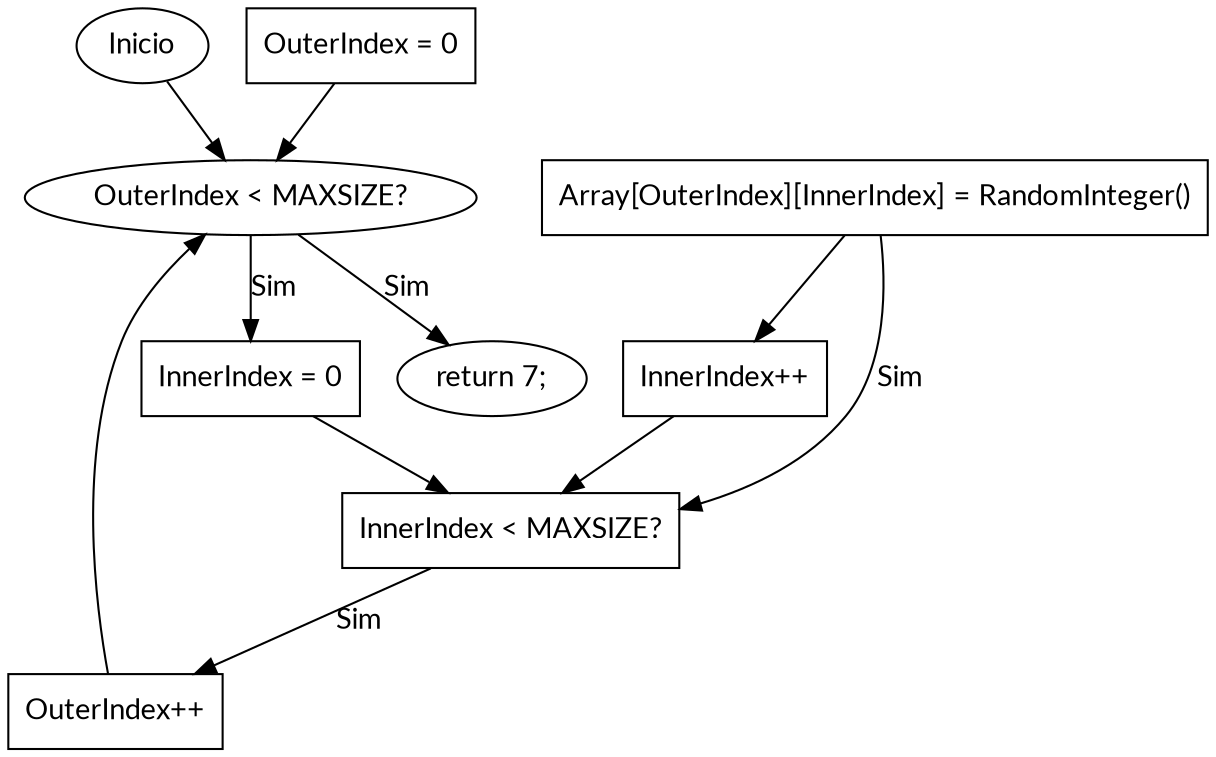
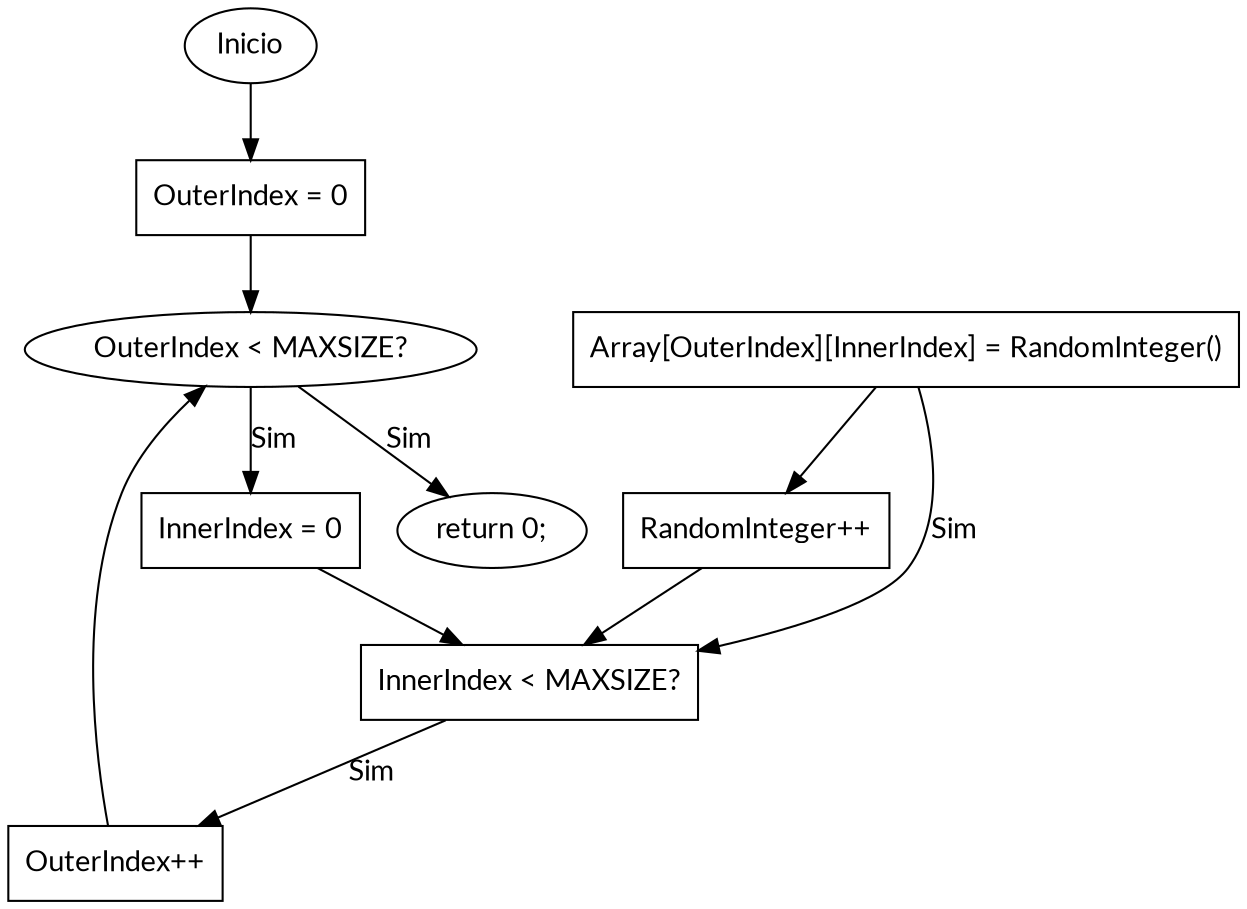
  digraph {
    fontname=Lato
    node [fontname=Lato shape=box]
    edge [fontname=Lato]
    n1 [label=Inicio shape=ellipse]
    n2 [label="OuterIndex = 0"]
    n3 [label="OuterIndex < MAXSIZE?" shape=ellipse]
    n4 [label="InnerIndex = 0"]
-   n5 [label="return 7;" shape=ellipse]
+   n5 [label="return 0;" shape=ellipse]
    n6 [label="InnerIndex < MAXSIZE?"]
    n7 [label="OuterIndex++"]
    n8 [label="Array[OuterIndex][InnerIndex] = RandomInteger()"]
-   n9 [label="InnerIndex++"]
-   n1 -> n3
+   n9 [label="RandomInteger++"]
+   n1 -> n2
    n2 -> n3
    n3 -> n4 [label=Sim]
    n3 -> n5 [label=Sim]
    n4 -> n6
    n6 -> n7 [label=Sim]
    n7 -> n3
    n8 -> n6 [label=Sim]
    n8 -> n9
    n9 -> n6
  }
